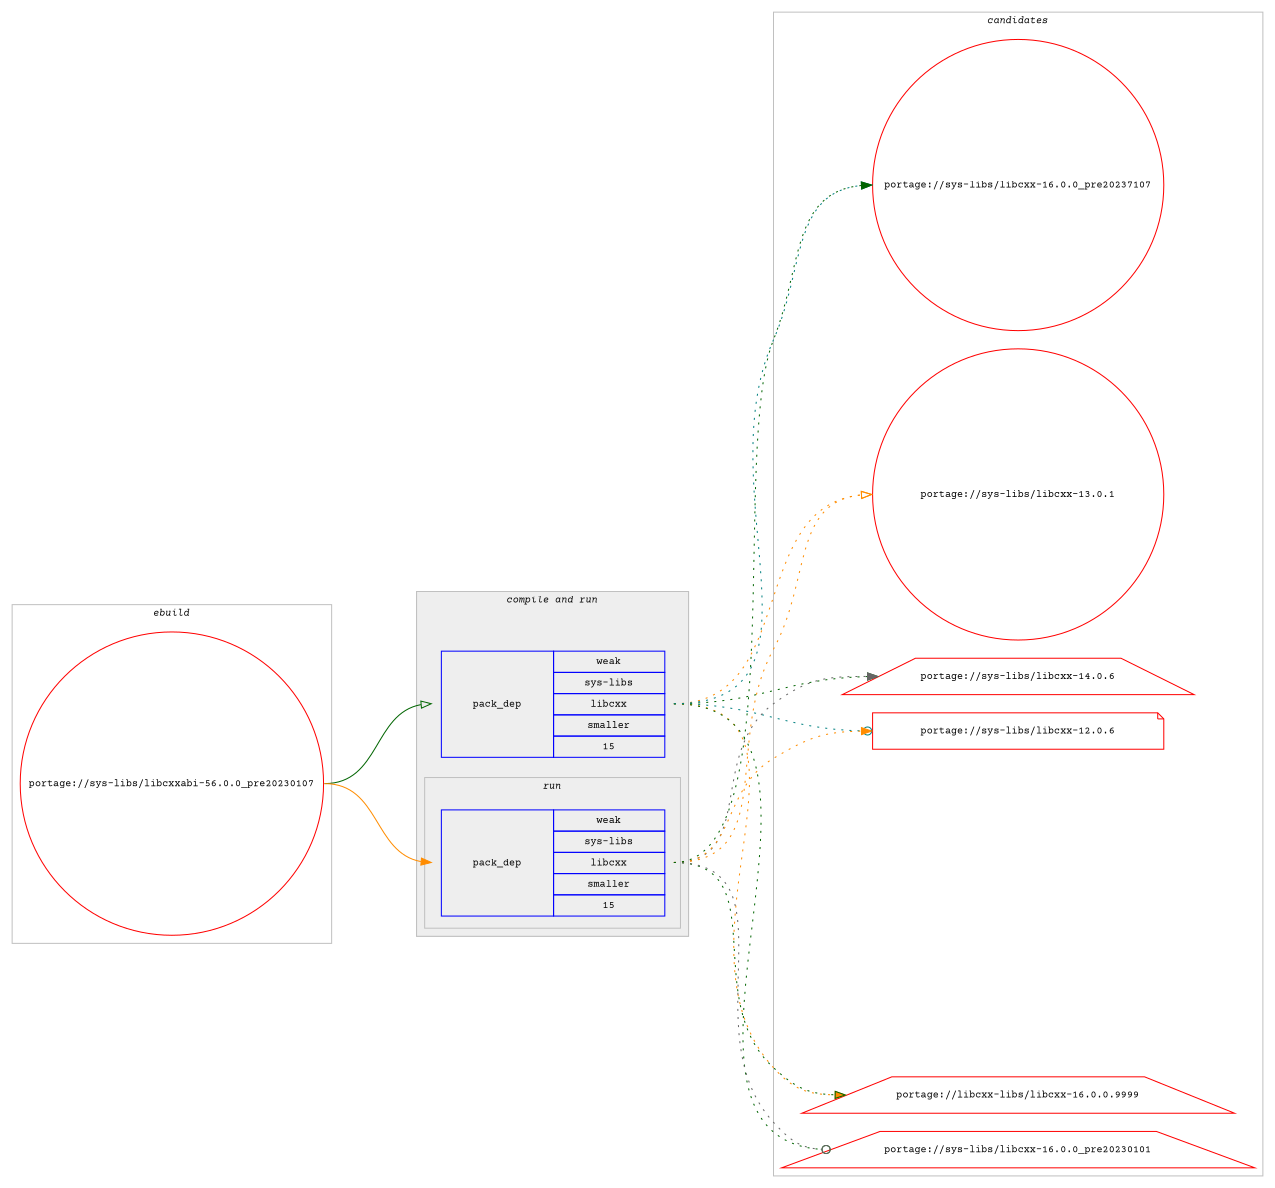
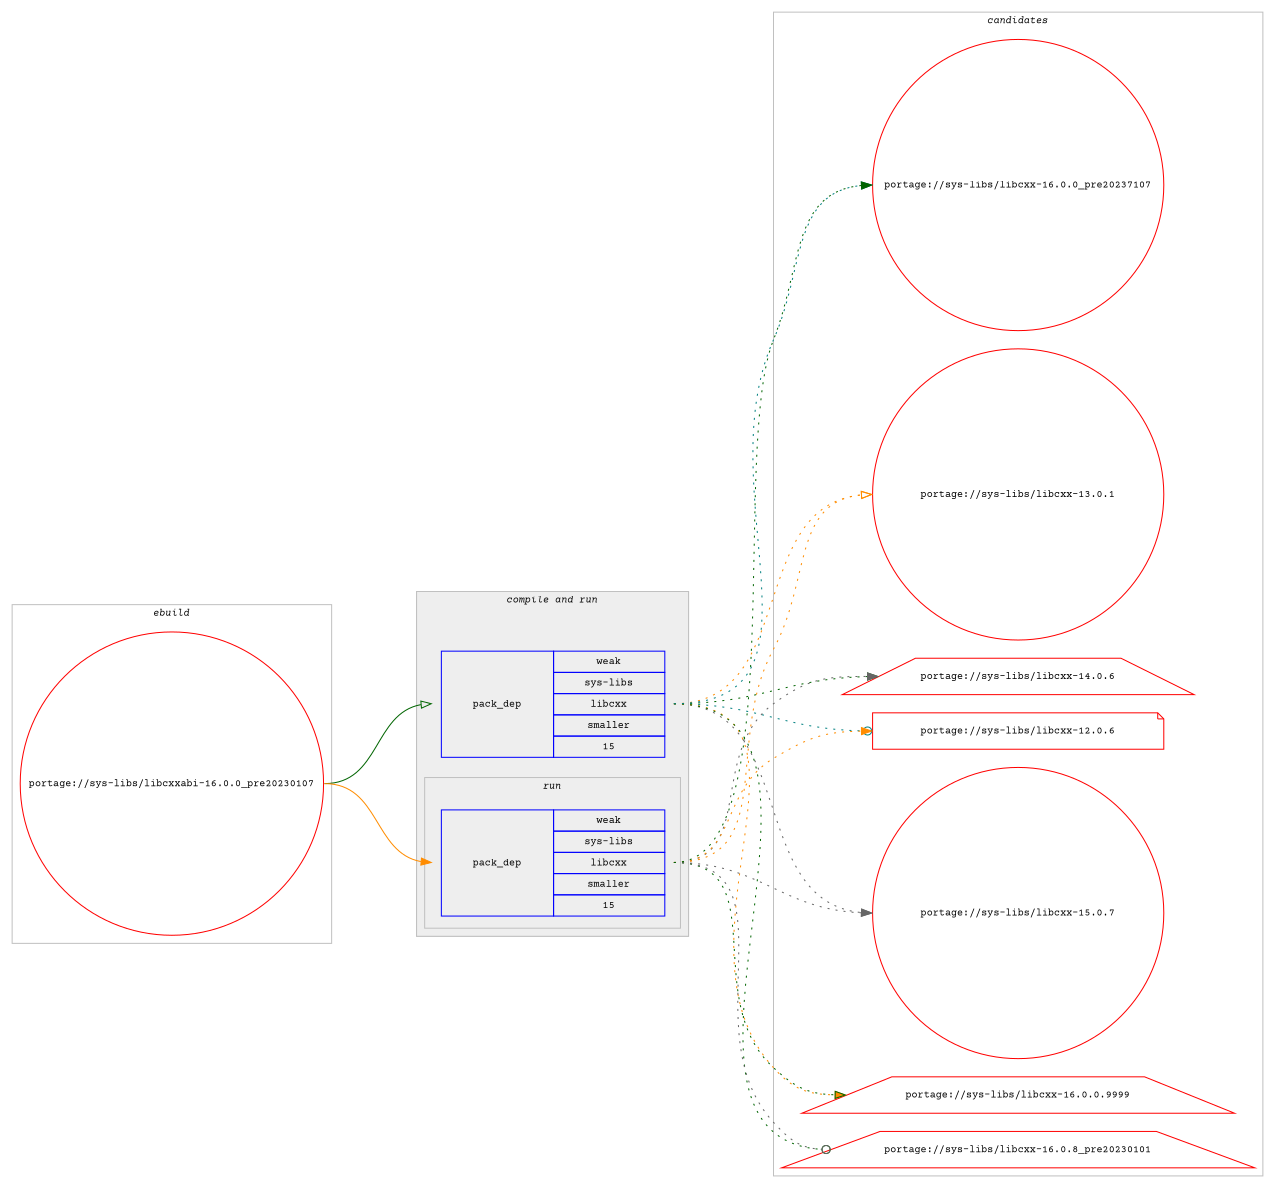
  digraph {
    compound=true
    concentrate=true
    fontname="Courier Prime"
    fontsize=10
    newrank=true
    rankdir=LR
    ranksep=1.5
    node [color=red fontname="Courier Prime" fontsize=10 shape=circle]
    edge [arrowhead=onormal color=darkgreen fontname="Courier Prime" headport=w style=dotted tailport=e weight=100]
-   n1 [label="portage://sys-libs/libcxxabi-56.0.0_pre20230107" width=4]
+   n1 [label="portage://sys-libs/libcxxabi-16.0.0_pre20230107" width=4]
    n2 [color=blue label=<<TABLE BORDER="0" CELLBORDER="1" CELLSPACING="0" CELLPADDING="4" WIDTH="220"><TR><TD ROWSPAN="6" CELLPADDING="30">pack_dep</TD></TR><TR><TD WIDTH="110">weak</TD></TR><TR><TD>sys-libs</TD></TR><TR><TD>libcxx</TD></TR><TR><TD>smaller</TD></TR><TR><TD>15</TD></TR></TABLE>> shape=none]
    n3 [color=blue label=<<TABLE BORDER="0" CELLBORDER="1" CELLSPACING="0" CELLPADDING="4" WIDTH="220"><TR><TD ROWSPAN="6" CELLPADDING="30">pack_dep</TD></TR><TR><TD WIDTH="110">weak</TD></TR><TR><TD>sys-libs</TD></TR><TR><TD>libcxx</TD></TR><TR><TD>smaller</TD></TR><TR><TD>15</TD></TR></TABLE>> shape=none]
    n4 [label="portage://sys-libs/libcxx-13.0.1" width=4]
    n5 [label="portage://sys-libs/libcxx-14.0.6" shape=trapezium width=4]
    n6 [label="portage://sys-libs/libcxx-12.0.6" shape=note width=4]
-   n8 [label="portage://libcxx-libs/libcxx-16.0.0.9999" shape=trapezium width=4]
-   n9 [label="portage://sys-libs/libcxx-16.0.0_pre20230101" shape=trapezium width=4]
+   n7 [label="portage://sys-libs/libcxx-15.0.7" width=4]
+   n8 [label="portage://sys-libs/libcxx-16.0.0.9999" shape=trapezium width=4]
+   n9 [label="portage://sys-libs/libcxx-16.0.8_pre20230101" shape=trapezium width=4]
    n10 [label="portage://sys-libs/libcxx-16.0.0_pre20237107" width=4]
    subgraph cluster_1 {
      color=gray
      label=<<i>ebuild</i>>
      rank=same
      n1
    }
    subgraph cluster_2 {
      color=gray
      label=<<i>dependencies</i>>
      subgraph cluster_3 {
        color=gray
        fillcolor="#eeeeee"
        label=<<i>compile</i>>
        style=filled
        subgraph sub_4 {
          color=gray
          fillcolor="#eeeeee"
          label=<<i>compile</i>>
          style=filled
          n2
        }
      }
      subgraph cluster_5 {
        color=gray
        fillcolor="#eeeeee"
        label=<<i>compile and run</i>>
        style=filled
      }
      subgraph cluster_6 {
        color=gray
        fillcolor="#eeeeee"
        label=<<i>run</i>>
        style=filled
        subgraph sub_7 {
          color=gray
          fillcolor="#eeeeee"
          label=<<i>run</i>>
          style=filled
          n3
        }
      }
    }
    subgraph cluster_8 {
      color=gray
      label=<<i>candidates</i>>
      rank=same
      subgraph sub_9 {
        color=black
        label=<<i>candidates</i>>
        nodesep=1
        rank=same
        n4
        n5
        n6
+       n7
        n8
        n9
        n10
      }
      subgraph sub_10 {
        color=black
        label=<<i>candidates</i>>
        nodesep=1
        rank=same
        n4
        n5
        n6
+       n7
        n8
        n9
        n10
      }
    }
    n1 -> n2 [style=solid weight=20]
    n1 -> n3 [arrowhead=normal color=darkorange style=solid weight=20]
    n2 -> n4 [color=darkorange]
    n2 -> n5
    n2 -> n6 [arrowhead=odot color=teal]
+   n2 -> n7 [color=gray40]
    n2 -> n8 [arrowhead=normal color=darkorange]
    n2 -> n9 [arrowhead=odot]
    n2 -> n10 [color=teal]
    n3 -> n4 [color=darkorange]
    n3 -> n5 [arrowhead=normal color=gray40]
    n3 -> n6 [arrowhead=normal color=darkorange]
+   n3 -> n7 [arrowhead=normal color=gray40]
    n3 -> n8
    n3 -> n9 [arrowhead=odot color=gray40]
    n3 -> n10 [arrowhead=normal]
  }
